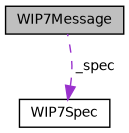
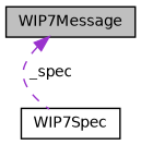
  digraph {
    node [color=black fontname=Helvetica fontsize=10 shape=record style=filled]
    n1 [fillcolor=grey75 fontcolor=black height=0.2 label=WIP7Message width=0.4]
    n2 [fillcolor=white height=0.2 label=WIP7Spec width=0.4]
-   n2 -> n1 [color=darkorchid3 dir=back fontname=Helvetica fontsize=10 label=" _spec" labelfontname=Helvetica labelfontsize=10 style=dashed]
+   n1 -> n2 [color=darkorchid3 dir=back fontname=Helvetica fontsize=10 label=" _spec" labelfontname=Helvetica labelfontsize=10 style=dashed]
  }
